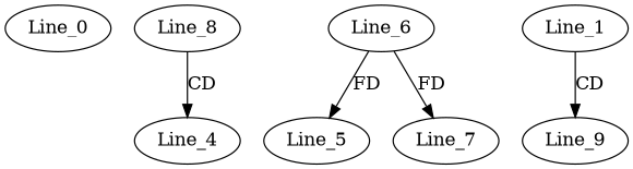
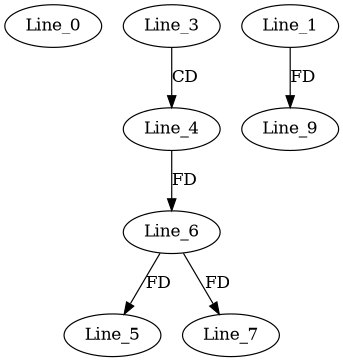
  digraph {
    Line_0
-   Line_3 [label=Line_8]
+   Line_3
    Line_4
    Line_6
    Line_5
    Line_7
    n7 [label=Line_1]
    Line_9
    Line_3 -> Line_4 [label=CD]
+   Line_4 -> Line_6 [label=FD]
    Line_6 -> Line_5 [label=FD]
    Line_6 -> Line_7 [label=FD]
-   n7 -> Line_9 [label=CD]
+   n7 -> Line_9 [label=FD]
  }
